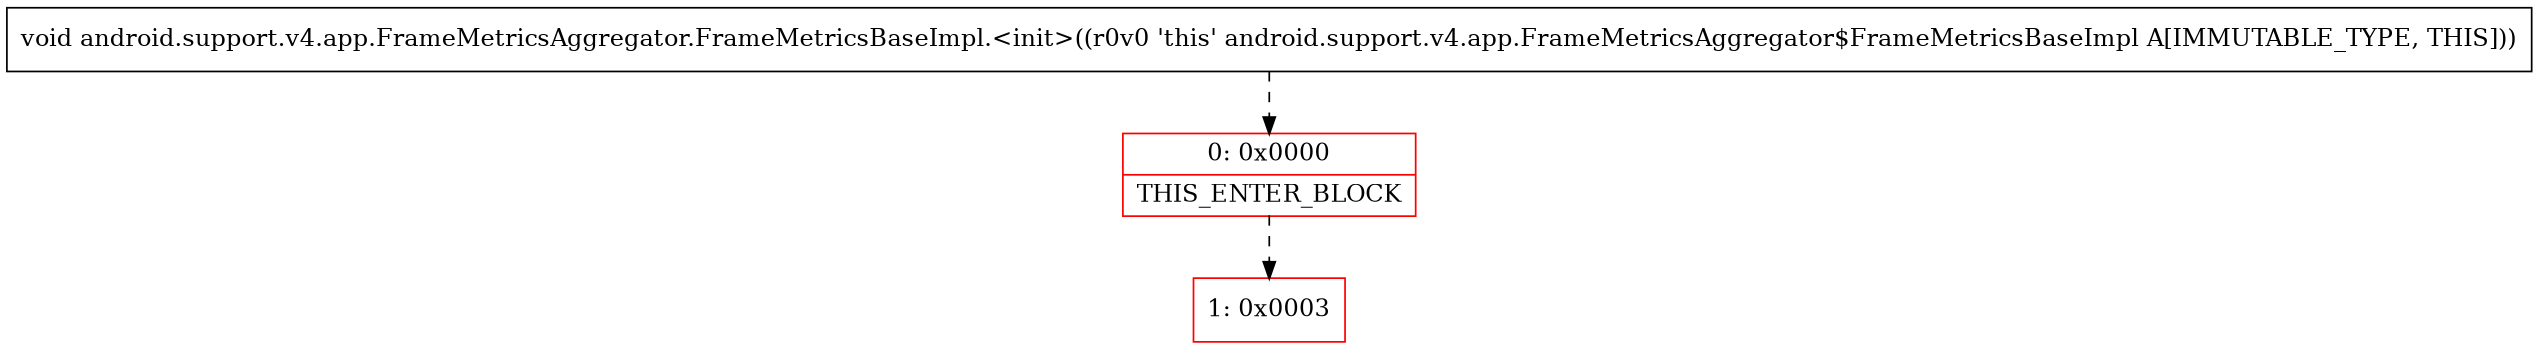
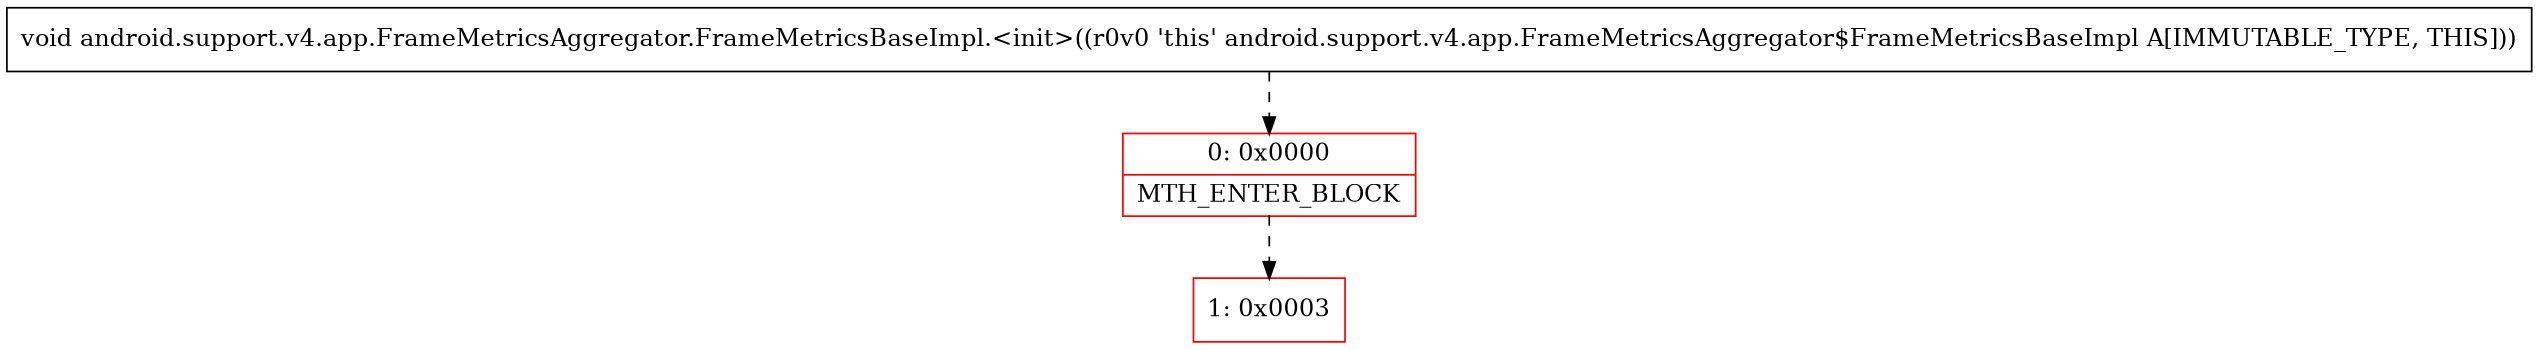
  digraph {
    node [color=red shape=record]
    edge [style=dashed]
-   n1 [label="{0\:\ 0x0000|THIS_ENTER_BLOCK\l}"]
+   n1 [label="{0\:\ 0x0000|MTH_ENTER_BLOCK\l}"]
    n2 [label="{1\:\ 0x0003}"]
    n3 [label="{void android.support.v4.app.FrameMetricsAggregator.FrameMetricsBaseImpl.\<init\>((r0v0 'this' android.support.v4.app.FrameMetricsAggregator$FrameMetricsBaseImpl A[IMMUTABLE_TYPE, THIS])) }" color=""]
    subgraph cluster_1 {
      label="R(0)"
    }
    n1 -> n2
    n3 -> n1
  }
